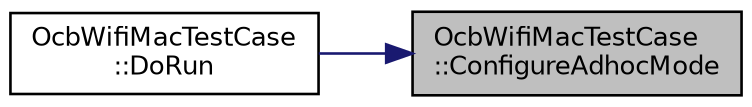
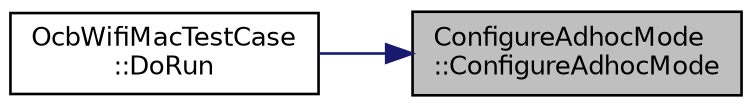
  digraph {
    rankdir=RL
    node [color=black fontname=Helvetica fontsize=10 shape=record style=filled]
-   n1 [fillcolor=grey75 fontcolor=black height=0.2 label="OcbWifiMacTestCase\l::ConfigureAdhocMode" width=0.4]
+   n1 [fillcolor=grey75 fontcolor=black height=0.2 label="ConfigureAdhocMode\l::ConfigureAdhocMode" width=0.4]
    n2 [fillcolor=white height=0.2 label="OcbWifiMacTestCase\l::DoRun" width=0.4]
    n1 -> n2 [color=midnightblue dir=back fontname=Helvetica fontsize=10 labelfontname=Helvetica labelfontsize=10 style=solid]
  }
